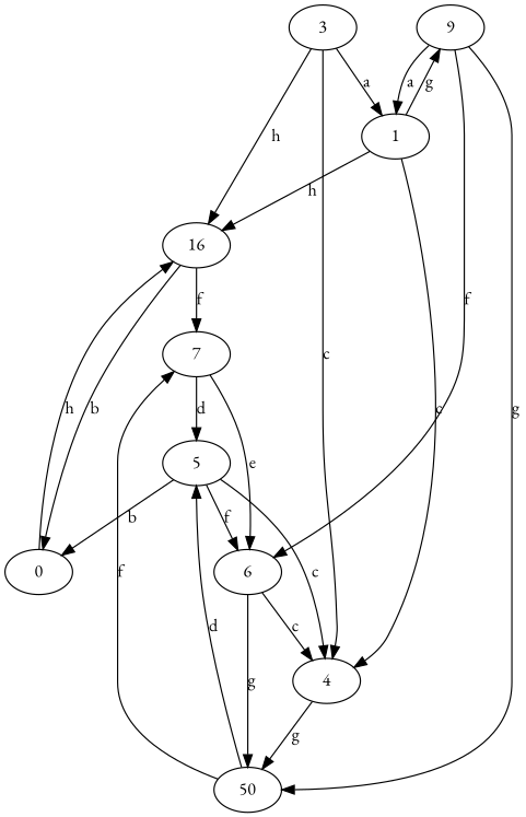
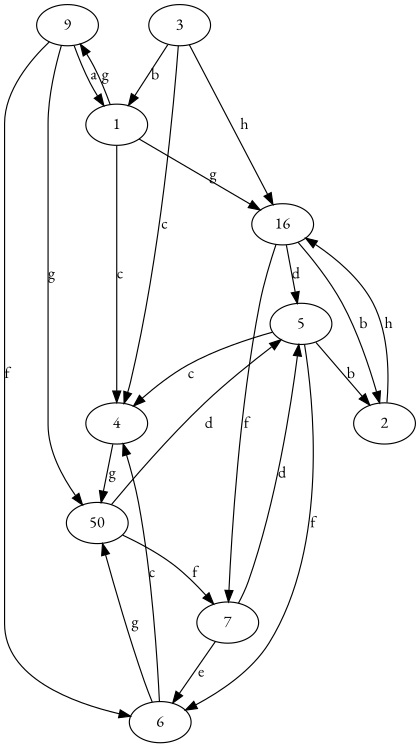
  strict digraph {
    fontname="EB Garamond"
    node [fontname="EB Garamond"]
    edge [fontname="EB Garamond"]
    n1 [label=16]
-   2 [label=0]
+   2
    5
    4
    6
    1
    9
    n8 [label=50]
    7
    3
    n1 -> 2 [label=b]
+   n1 -> 5 [label=d]
    n1 -> 7 [label=f]
    2 -> n1 [label=h]
    5 -> 2 [label=b]
    5 -> 4 [label=c]
    5 -> 6 [label=f]
    4 -> n8 [label=g]
    6 -> 4 [label=c]
    6 -> n8 [label=g]
-   1 -> n1 [label=h]
+   1 -> n1 [label=g]
    1 -> 4 [label=c]
    1 -> 9 [label=g]
    9 -> 6 [label=f]
    9 -> 1 [label=a]
    9 -> n8 [label=g]
    n8 -> 5 [label=d]
    n8 -> 7 [label=f]
    7 -> 5 [label=d]
    7 -> 6 [label=e]
    3 -> n1 [label=h]
    3 -> 4 [label=c]
-   3 -> 1 [label=a]
+   3 -> 1 [label=b]
  }
